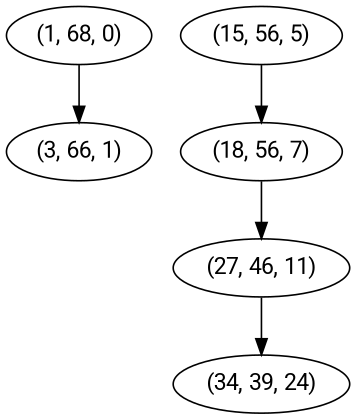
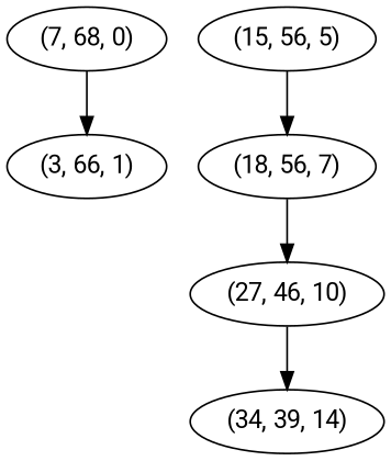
  digraph {
    fontname=Roboto
    node [fontname=Roboto]
    edge [fontname=Roboto]
-   "(1, 68, 0)"
+   "(1, 68, 0)" [label="(7, 68, 0)"]
    "(3, 66, 1)"
    n3 [label="(18, 56, 7)"]
    "(15, 56, 5)"
-   "(27, 46, 11)"
-   "(34, 39, 14)" [label="(34, 39, 24)"]
+   "(27, 46, 11)" [label="(27, 46, 10)"]
+   "(34, 39, 14)"
    "(1, 68, 0)" -> "(3, 66, 1)"
    n3 -> "(27, 46, 11)"
    "(15, 56, 5)" -> n3
    "(27, 46, 11)" -> "(34, 39, 14)"
  }
